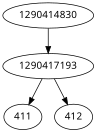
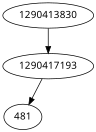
  strict digraph {
    fontname="Noto Sans"
    node [fontname="Noto Sans"]
    edge [fontname="Noto Sans"]
    n1 [label=1290417193]
-   411
-   412
-   1290414830
+   411 [label=481]
+   1290414830 [label=1290413830]
    n1 -> 411
-   n1 -> 412
    1290414830 -> n1
  }
